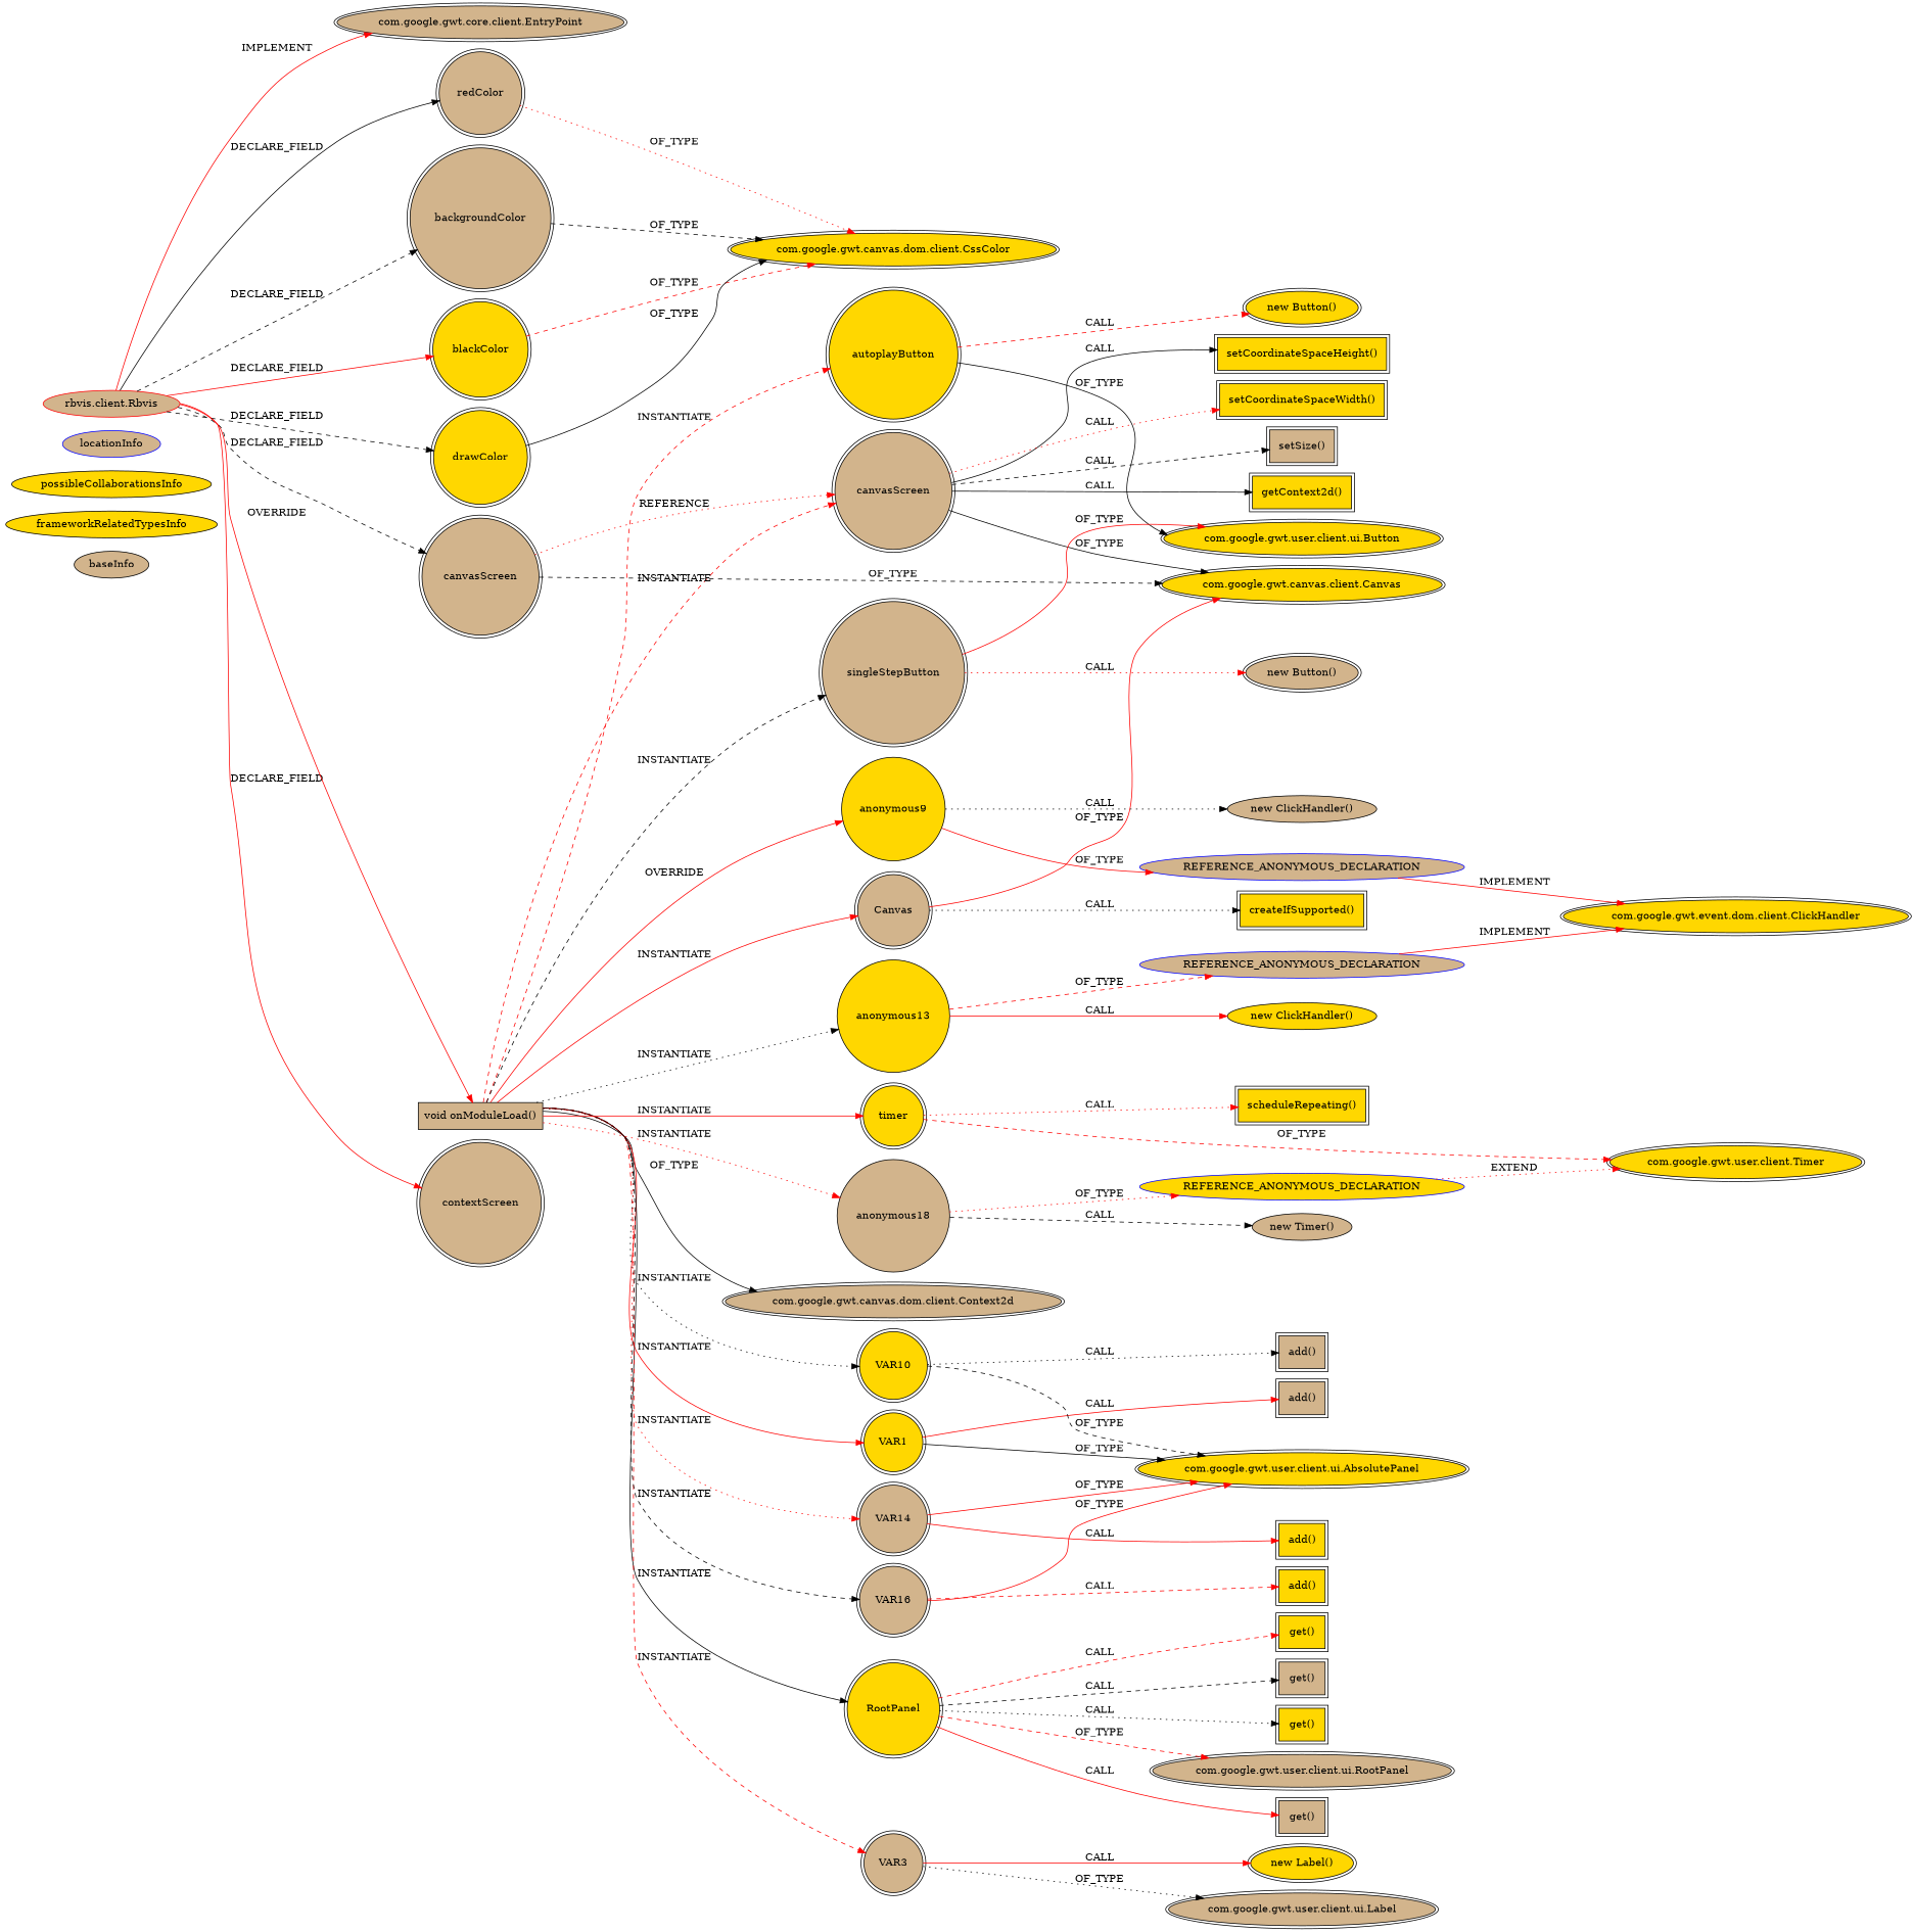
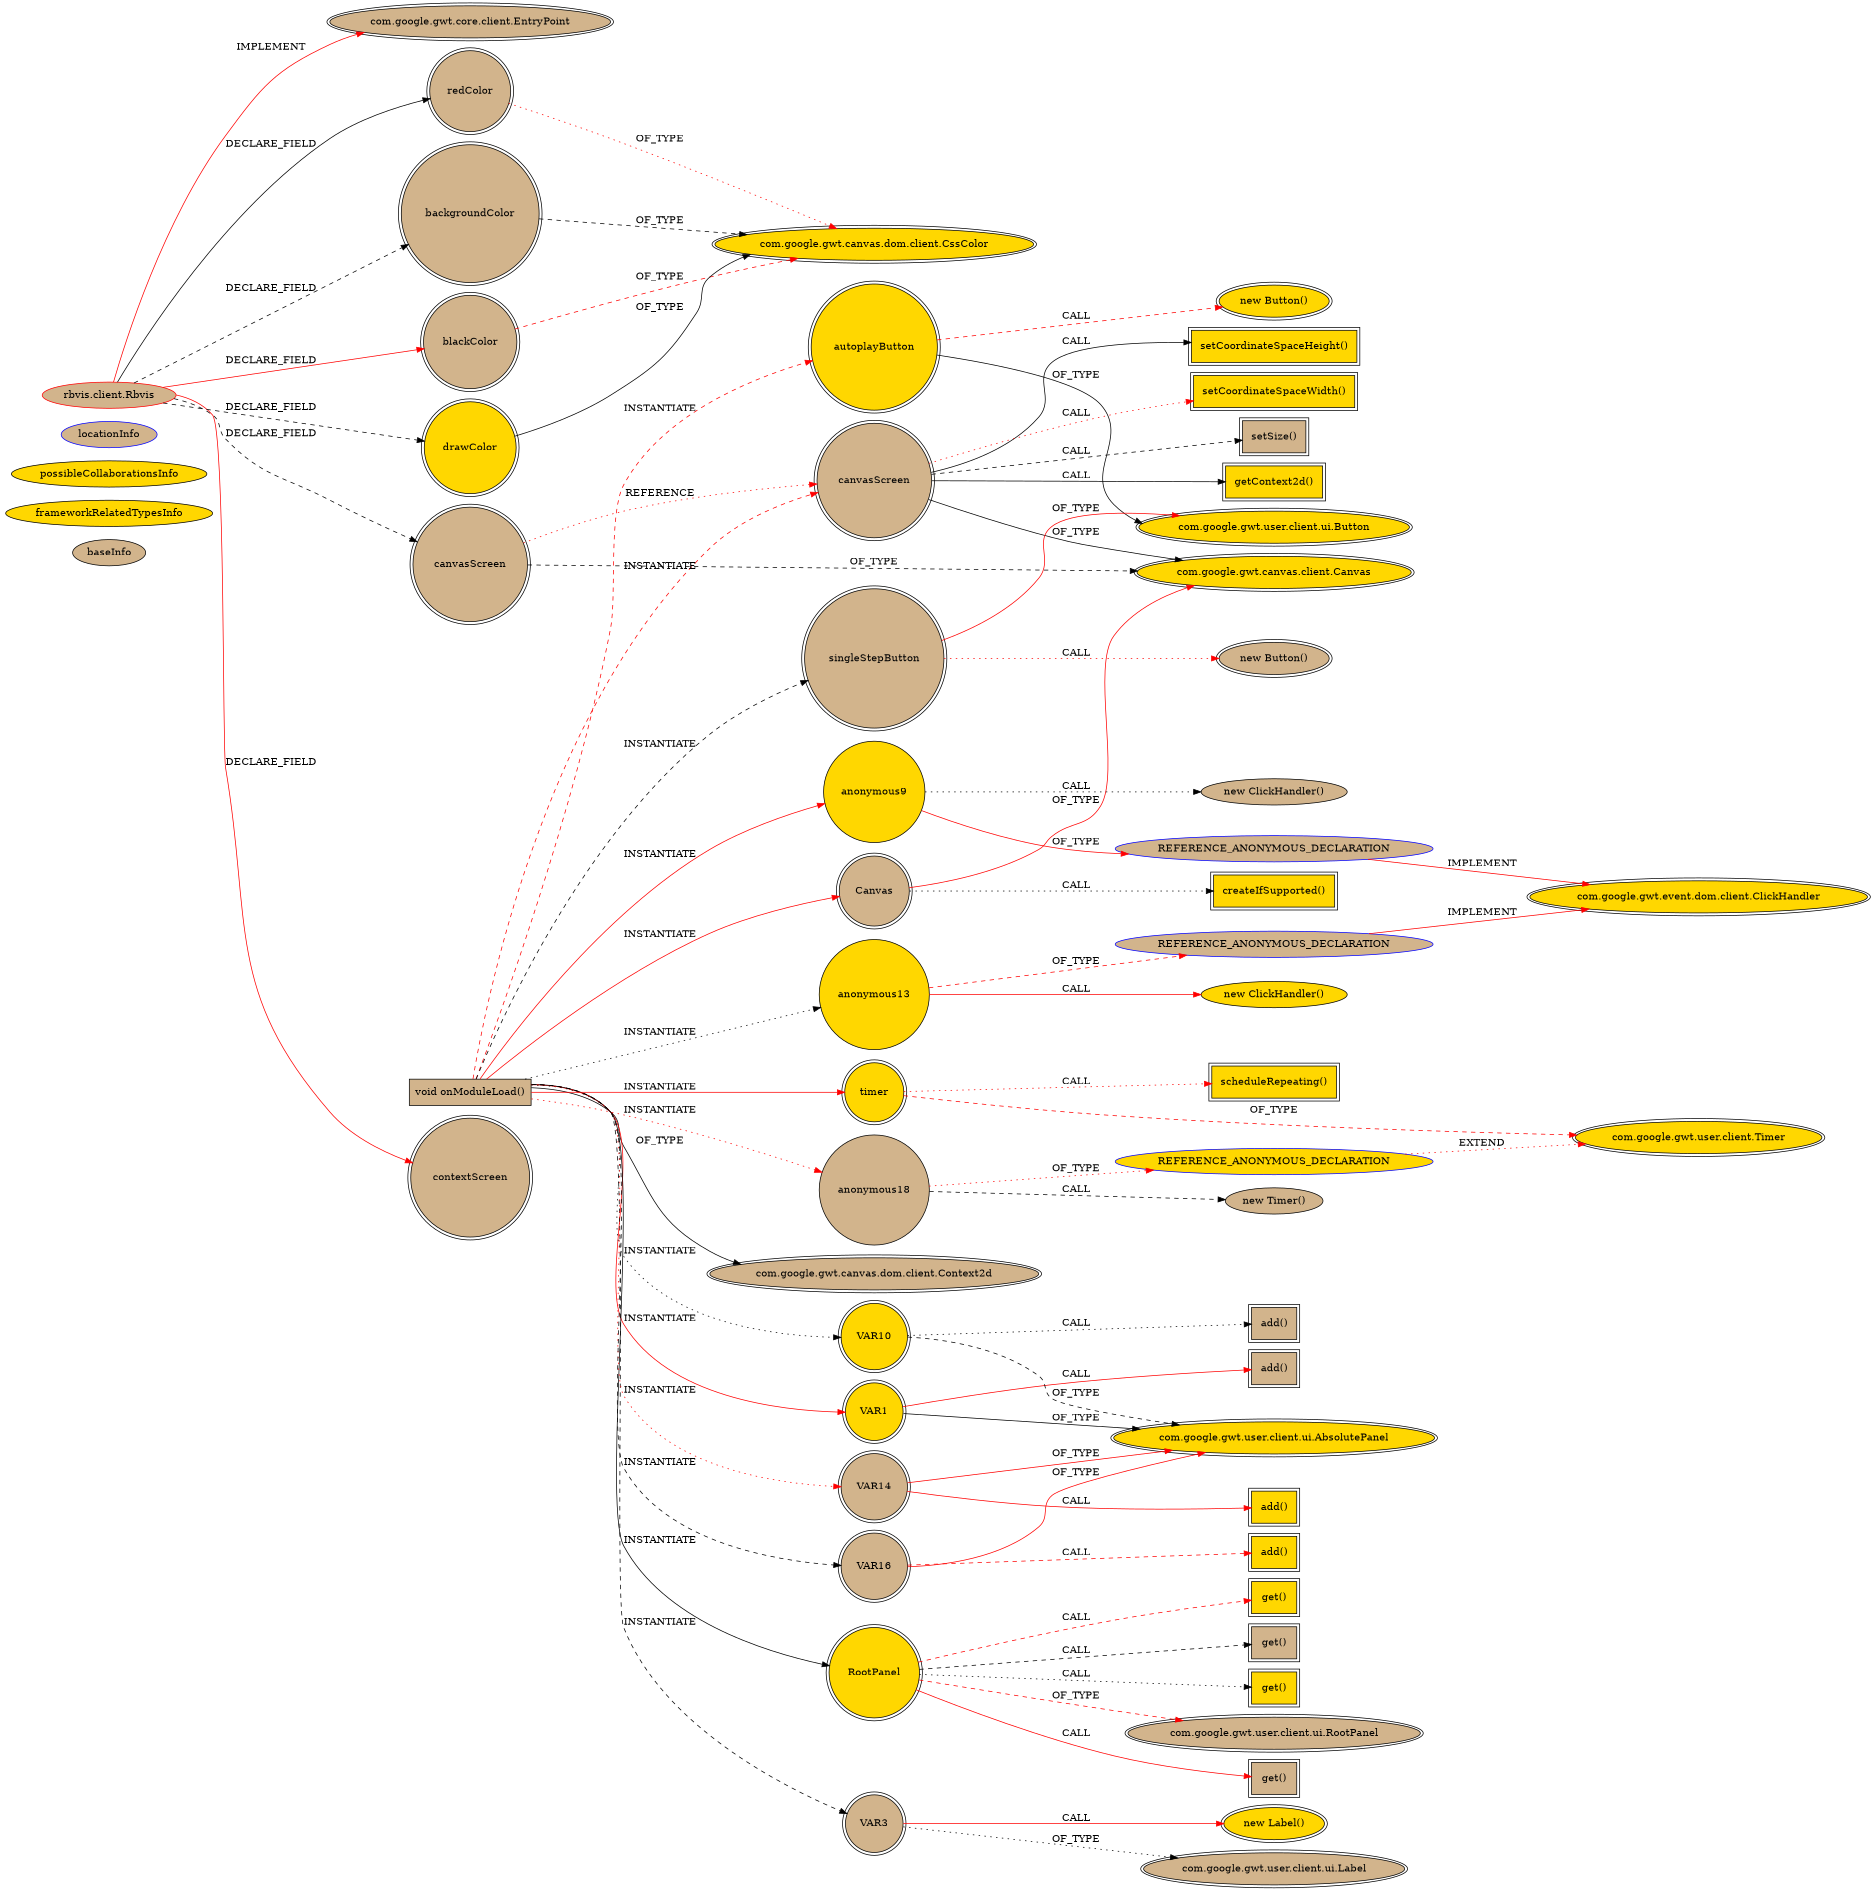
  digraph {
    rankdir=LR
    node [fillcolor=gold style=filled isFrameworkType=true vertexType=VARIABLE_EXPRESION peripheries=2]
    edge [color=red style=solid]
    baseInfo [category=extension_graph fillcolor=tan graphId=4325 isAnonymous=false possibleRelation=true isFrameworkType="" vertexType="" peripheries=""]
    frameworkRelatedTypesInfo [0="com.google.gwt.core.client.EntryPoint" isFrameworkType="" vertexType="" peripheries=""]
    possibleCollaborationsInfo [0="4325~OVERRIDING_METHOD_DECLARATION-INSTANTIATION-~com.google.gwt.core.client.EntryPoint ~com.google.gwt.event.dom.client.ClickHandler ~false~true" 1="4325~OVERRIDING_METHOD_DECLARATION-INSTANTIATION-~com.google.gwt.core.client.EntryPoint ~com.google.gwt.user.client.Timer ~false~true" isFrameworkType="" vertexType="" peripheries=""]
    locationInfo [color=blue contextSignature=Rbvis filePath="/rafalrusin-rbvis/rbvis-master/src/rbvis/client/Rbvis.java" fillcolor=tan graphId=4325 projectName="rafalrusin-rbvis" isFrameworkType="" vertexType="" peripheries=""]
    n5 [color=red fillcolor=tan isFrameworkType=false label="rbvis.client.Rbvis" vertexType=ROOT_CLIENT_CLASS_DECLARATION peripheries=""]
    n6 [fillcolor=tan label="com.google.gwt.core.client.EntryPoint" vertexType=FRAMEWORK_INTERFACE_TYPE]
    n7 [fillcolor=tan label=backgroundColor shape=circle vertexType=FIELD_DECLARATION]
-   n8 [label=blackColor shape=circle vertexType=FIELD_DECLARATION]
+   n8 [fillcolor=tan label=blackColor shape=circle vertexType=FIELD_DECLARATION]
    n9 [fillcolor=tan label=canvasScreen shape=circle vertexType=FIELD_DECLARATION]
    n10 [fillcolor=tan label=contextScreen shape=circle vertexType=FIELD_DECLARATION]
    n11 [label=drawColor shape=circle vertexType=FIELD_DECLARATION]
    n12 [fillcolor=tan label=redColor shape=circle vertexType=FIELD_DECLARATION]
    n13 [fillcolor=tan isFrameworkType=false label="void onModuleLoad()" shape=box vertexType=OVERRIDING_METHOD_DECLARATION peripheries=""]
    n14 [label="com.google.gwt.canvas.dom.client.CssColor" vertexType=FRAMEWORK_CLASS_TYPE]
    n15 [label="com.google.gwt.canvas.client.Canvas" vertexType=FRAMEWORK_CLASS_TYPE]
    n16 [fillcolor=tan label=canvasScreen shape=circle]
    n17 [fillcolor=tan label="com.google.gwt.canvas.dom.client.Context2d" vertexType=FRAMEWORK_CLASS_TYPE]
    n18 [fillcolor=tan label=Canvas shape=circle]
    n19 [label=VAR1 shape=circle]
    n20 [label=RootPanel shape=circle]
    n21 [fillcolor=tan label=VAR3 shape=circle]
    n22 [label=autoplayButton shape=circle]
    n23 [isFrameworkType=false label=anonymous9 shape=circle peripheries=""]
    n24 [label=VAR10 shape=circle]
    n25 [fillcolor=tan label=singleStepButton shape=circle]
    n26 [isFrameworkType=false label=anonymous13 shape=circle peripheries=""]
    n27 [fillcolor=tan label=VAR14 shape=circle]
    n28 [fillcolor=tan label=VAR16 shape=circle]
    n29 [fillcolor=tan isFrameworkType=false label=anonymous18 shape=circle peripheries=""]
    n30 [label=timer shape=circle]
    n31 [label="setCoordinateSpaceHeight()" shape=box vertexType=INSIDE_CALL]
    n32 [label="setCoordinateSpaceWidth()" shape=box vertexType=INSIDE_CALL]
    n33 [fillcolor=tan label="setSize()" shape=box vertexType=INSIDE_CALL]
    n34 [label="getContext2d()" shape=box vertexType=INSIDE_CALL]
    n35 [label="createIfSupported()" shape=box vertexType=INSIDE_CALL]
    n36 [label="com.google.gwt.user.client.ui.AbsolutePanel" vertexType=FRAMEWORK_CLASS_TYPE]
    n37 [fillcolor=tan label="add()" shape=box vertexType=INSIDE_CALL]
    n38 [fillcolor=tan label="com.google.gwt.user.client.ui.RootPanel" vertexType=FRAMEWORK_CLASS_TYPE]
    n39 [fillcolor=tan label="get()" shape=box vertexType=INSIDE_CALL]
    n40 [label="get()" shape=box vertexType=INSIDE_CALL]
    n41 [fillcolor=tan label="get()" shape=box vertexType=INSIDE_CALL]
    n42 [label="get()" shape=box vertexType=INSIDE_CALL]
    n43 [fillcolor=tan label="com.google.gwt.user.client.ui.Label" vertexType=FRAMEWORK_CLASS_TYPE]
    n44 [label="new Label()" vertexType=CONSTRUCTOR_CALL]
    n45 [label="com.google.gwt.user.client.ui.Button" vertexType=FRAMEWORK_CLASS_TYPE]
    n46 [label="new Button()" vertexType=CONSTRUCTOR_CALL]
    n47 [color=blue fillcolor=tan isFrameworkType=false label=REFERENCE_ANONYMOUS_DECLARATION vertexType=REFERENCE_ANONYMOUS_DECLARATION peripheries=""]
    n48 [fillcolor=tan isFrameworkType=false label="new ClickHandler()" vertexType=CONSTRUCTOR_CALL peripheries=""]
    n49 [fillcolor=tan label="add()" shape=box vertexType=INSIDE_CALL]
    n50 [fillcolor=tan label="new Button()" vertexType=CONSTRUCTOR_CALL]
    n51 [color=blue fillcolor=tan isFrameworkType=false label=REFERENCE_ANONYMOUS_DECLARATION vertexType=REFERENCE_ANONYMOUS_DECLARATION peripheries=""]
    n52 [isFrameworkType=false label="new ClickHandler()" vertexType=CONSTRUCTOR_CALL peripheries=""]
    n53 [label="add()" shape=box vertexType=INSIDE_CALL]
    n54 [label="add()" shape=box vertexType=INSIDE_CALL]
    n55 [color=blue isFrameworkType=false label=REFERENCE_ANONYMOUS_DECLARATION vertexType=REFERENCE_ANONYMOUS_DECLARATION peripheries=""]
    n56 [fillcolor=tan isFrameworkType=false label="new Timer()" vertexType=CONSTRUCTOR_CALL peripheries=""]
    n57 [label="com.google.gwt.user.client.Timer" vertexType=FRAMEWORK_CLASS_TYPE]
    n58 [label="scheduleRepeating()" shape=box vertexType=INSIDE_CALL]
    n59 [label="com.google.gwt.event.dom.client.ClickHandler" vertexType=FRAMEWORK_INTERFACE_TYPE]
    n5 -> n6 [label=IMPLEMENT]
    n5 -> n7 [color=black label=DECLARE_FIELD style=dashed]
    n5 -> n8 [label=DECLARE_FIELD]
    n5 -> n9 [color=black label=DECLARE_FIELD style=dashed]
    n5 -> n10 [label=DECLARE_FIELD]
    n5 -> n11 [color=black label=DECLARE_FIELD style=dashed]
    n5 -> n12 [color=black label=DECLARE_FIELD]
-   n5 -> n13 [label=OVERRIDE]
    n7 -> n14 [color=black label=OF_TYPE style=dashed]
    n8 -> n14 [label=OF_TYPE style=dashed]
    n9 -> n15 [color=black label=OF_TYPE style=dashed]
    n9 -> n16 [label=REFERENCE style=dotted]
    n11 -> n14 [color=black label=OF_TYPE]
    n12 -> n14 [label=OF_TYPE style=dotted]
    n13 -> n16 [label=INSTANTIATE style=dashed]
    n13 -> n17 [color=black label=OF_TYPE]
    n13 -> n18 [label=INSTANTIATE]
    n13 -> n19 [label=INSTANTIATE]
    n13 -> n20 [color=black label=INSTANTIATE]
-   n13 -> n21 [label=INSTANTIATE style=dashed]
+   n13 -> n21 [color=black label=INSTANTIATE style=dashed]
    n13 -> n22 [label=INSTANTIATE style=dashed]
-   n13 -> n23 [label=OVERRIDE]
+   n13 -> n23 [label=INSTANTIATE]
    n13 -> n24 [color=black label=INSTANTIATE style=dotted]
    n13 -> n25 [color=black label=INSTANTIATE style=dashed]
    n13 -> n26 [color=black label=INSTANTIATE style=dotted]
    n13 -> n27 [label=INSTANTIATE style=dotted]
    n13 -> n28 [color=black label=INSTANTIATE style=dashed]
    n13 -> n29 [label=INSTANTIATE style=dotted]
    n13 -> n30 [label=INSTANTIATE]
    n16 -> n15 [color=black label=OF_TYPE]
    n16 -> n31 [color=black label=CALL]
    n16 -> n32 [label=CALL style=dotted]
    n16 -> n33 [color=black label=CALL style=dashed]
    n16 -> n34 [color=black label=CALL]
    n18 -> n15 [label=OF_TYPE]
    n18 -> n35 [color=black label=CALL style=dotted]
    n19 -> n36 [color=black label=OF_TYPE]
    n19 -> n37 [label=CALL]
    n20 -> n38 [label=OF_TYPE style=dashed]
    n20 -> n39 [label=CALL]
    n20 -> n40 [label=CALL style=dashed]
    n20 -> n41 [color=black label=CALL style=dashed]
    n20 -> n42 [color=black label=CALL style=dotted]
    n21 -> n43 [color=black label=OF_TYPE style=dotted]
    n21 -> n44 [label=CALL]
    n22 -> n45 [color=black label=OF_TYPE]
    n22 -> n46 [label=CALL style=dashed]
    n23 -> n47 [label=OF_TYPE]
    n23 -> n48 [color=black label=CALL style=dotted]
    n24 -> n36 [color=black label=OF_TYPE style=dashed]
    n24 -> n49 [color=black label=CALL style=dotted]
    n25 -> n45 [label=OF_TYPE]
    n25 -> n50 [label=CALL style=dotted]
    n26 -> n51 [label=OF_TYPE style=dashed]
    n26 -> n52 [label=CALL]
    n27 -> n36 [label=OF_TYPE]
    n27 -> n53 [label=CALL]
    n28 -> n36 [label=OF_TYPE]
    n28 -> n54 [label=CALL style=dashed]
    n29 -> n55 [label=OF_TYPE style=dotted]
    n29 -> n56 [color=black label=CALL style=dashed]
    n30 -> n57 [label=OF_TYPE style=dashed]
    n30 -> n58 [label=CALL style=dotted]
    n47 -> n59 [label=IMPLEMENT]
    n51 -> n59 [label=IMPLEMENT]
    n55 -> n57 [label=EXTEND style=dotted]
  }
